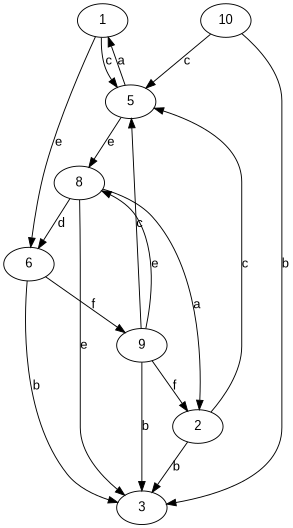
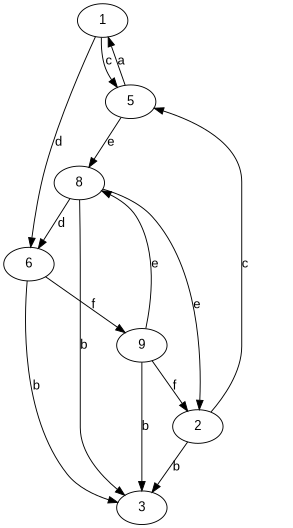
  strict digraph {
    fontname="Liberation Sans"
    node [fontname="Liberation Sans"]
    edge [fontname="Liberation Sans"]
    1
    5
    6
    8
    3
    9
    2
-   10
    1 -> 5 [label=c]
-   1 -> 6 [label=e]
+   1 -> 6 [label=d]
    5 -> 1 [label=a]
    5 -> 8 [label=e]
    6 -> 3 [label=b]
    6 -> 9 [label=f]
    8 -> 6 [label=d]
-   8 -> 3 [label=e]
-   8 -> 2 [label=a]
-   9 -> 5 [label=c]
+   8 -> 3 [label=b]
+   8 -> 2 [label=e]
    9 -> 8 [label=e]
    9 -> 3 [label=b]
    9 -> 2 [label=f]
    2 -> 5 [label=c]
    2 -> 3 [label=b]
-   10 -> 5 [label=c]
-   10 -> 3 [label=b]
  }
